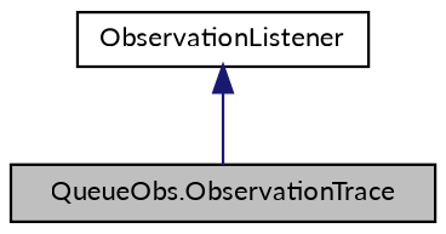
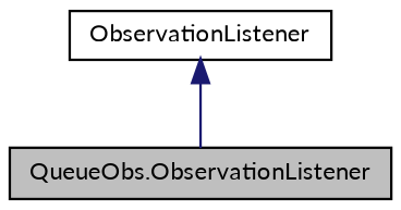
  digraph {
    fontname=Lato
    node [color=black fontname=Lato fontsize=10 shape=record]
-   n1 [fillcolor=grey75 fontcolor=black height=0.2 label="QueueObs.ObservationTrace" style=filled width=0.4]
+   n1 [fillcolor=grey75 fontcolor=black height=0.2 label="QueueObs.ObservationListener" style=filled width=0.4]
    n2 [height=0.2 label=ObservationListener width=0.4]
    n2 -> n1 [color=midnightblue dir=back fontname=Lato fontsize=10 labelfontname=Helvetica labelfontsize=10 style=solid]
  }
